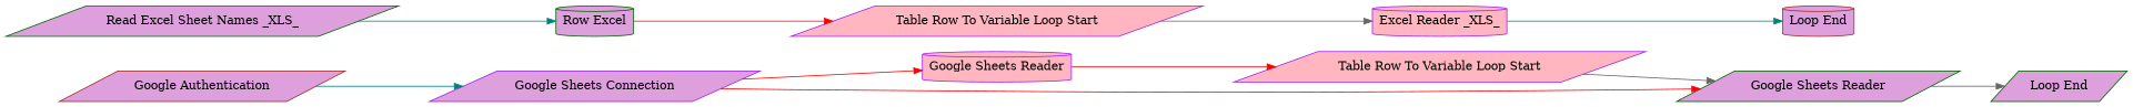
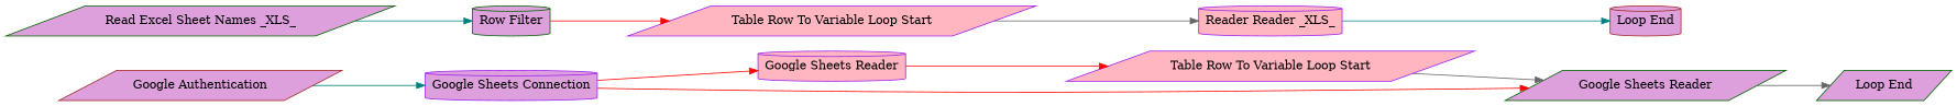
  digraph {
    rankdir=LR
    node [color=purple fillcolor=plum shape=parallelogram style=filled]
    edge [color=red]
-   n1 [label="Google Sheets Connection"]
+   n1 [label="Google Sheets Connection" shape=cylinder]
    n2 [fillcolor=lightpink label="Google Sheets Reader" shape=cylinder]
    n3 [color=darkgreen label="Google Sheets Reader"]
    n4 [fillcolor=lightpink label="Table Row To Variable Loop Start"]
    n5 [color=darkgreen label="Loop End"]
    n6 [color=brown label="Google Authentication"]
    n7 [color=darkgreen label="Read Excel Sheet Names _XLS_"]
-   n8 [color=darkgreen label="Row Excel" shape=cylinder]
+   n8 [color=darkgreen label="Row Filter" shape=cylinder]
    n9 [fillcolor=lightpink label="Table Row To Variable Loop Start"]
-   n10 [fillcolor=lightpink label="Excel Reader _XLS_" shape=cylinder]
+   n10 [fillcolor=lightpink label="Reader Reader _XLS_" shape=cylinder]
    n11 [color=brown label="Loop End" shape=cylinder]
    n1 -> n2
    n1 -> n3
    n2 -> n4
    n3 -> n5 [color=gray40]
    n4 -> n3 [color=gray40]
    n6 -> n1 [color=teal]
    n7 -> n8 [color=teal]
    n8 -> n9
    n9 -> n10 [color=gray40]
    n10 -> n11 [color=teal]
  }
